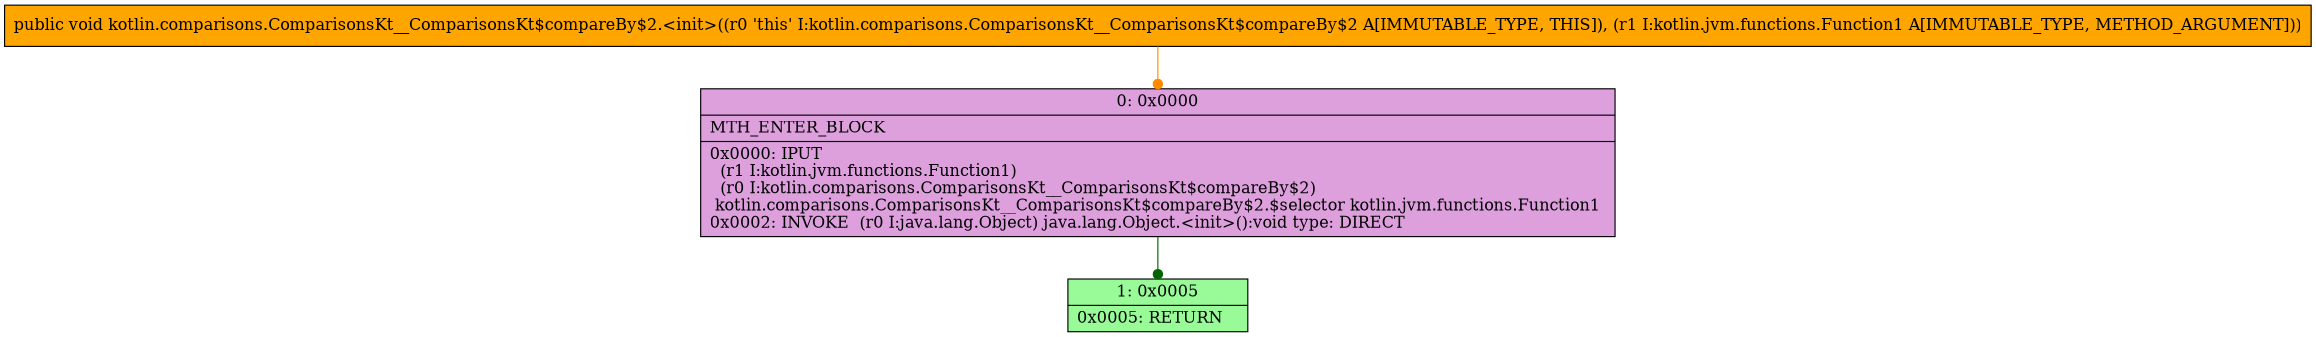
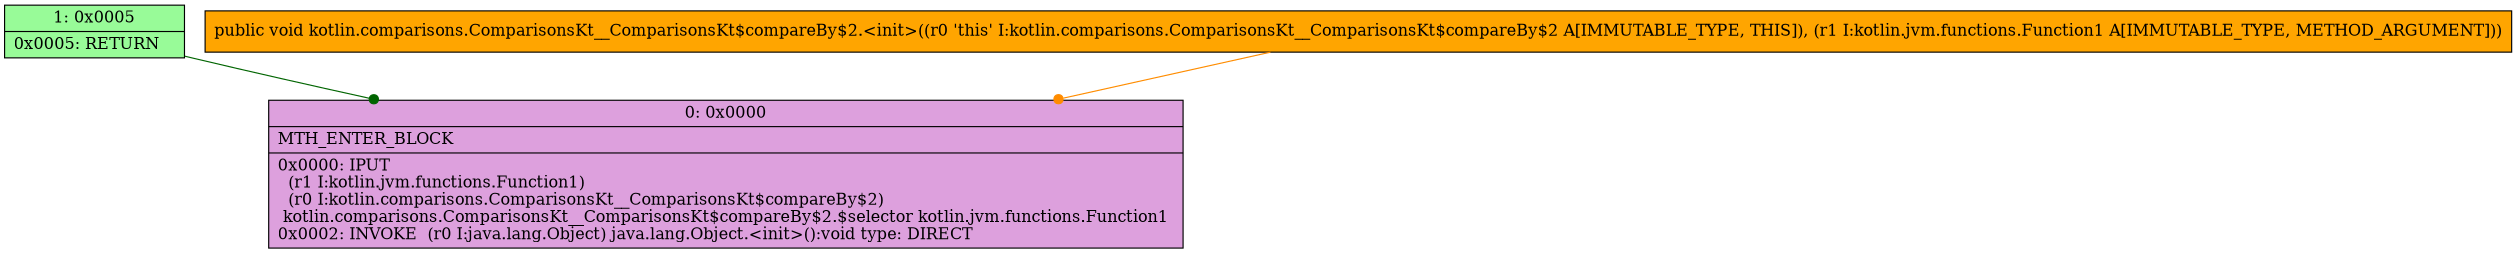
  digraph {
    node [shape=record style=filled]
    edge [arrowhead=dot]
    n1 [label="{0\:\ 0x0000|MTH_ENTER_BLOCK\l|0x0000: IPUT  \l  (r1 I:kotlin.jvm.functions.Function1)\l  (r0 I:kotlin.comparisons.ComparisonsKt__ComparisonsKt$compareBy$2)\l kotlin.comparisons.ComparisonsKt__ComparisonsKt$compareBy$2.$selector kotlin.jvm.functions.Function1 \l0x0002: INVOKE  (r0 I:java.lang.Object) java.lang.Object.\<init\>():void type: DIRECT \l}" fillcolor=plum]
    n2 [label="{1\:\ 0x0005|0x0005: RETURN   \l}" fillcolor=palegreen]
    n3 [label="{public void kotlin.comparisons.ComparisonsKt__ComparisonsKt$compareBy$2.\<init\>((r0 'this' I:kotlin.comparisons.ComparisonsKt__ComparisonsKt$compareBy$2 A[IMMUTABLE_TYPE, THIS]), (r1 I:kotlin.jvm.functions.Function1 A[IMMUTABLE_TYPE, METHOD_ARGUMENT])) }" fillcolor=orange]
-   n1 -> n2 [color=darkgreen]
+   n2 -> n1 [color=darkgreen]
    n3 -> n1 [color=darkorange]
  }
